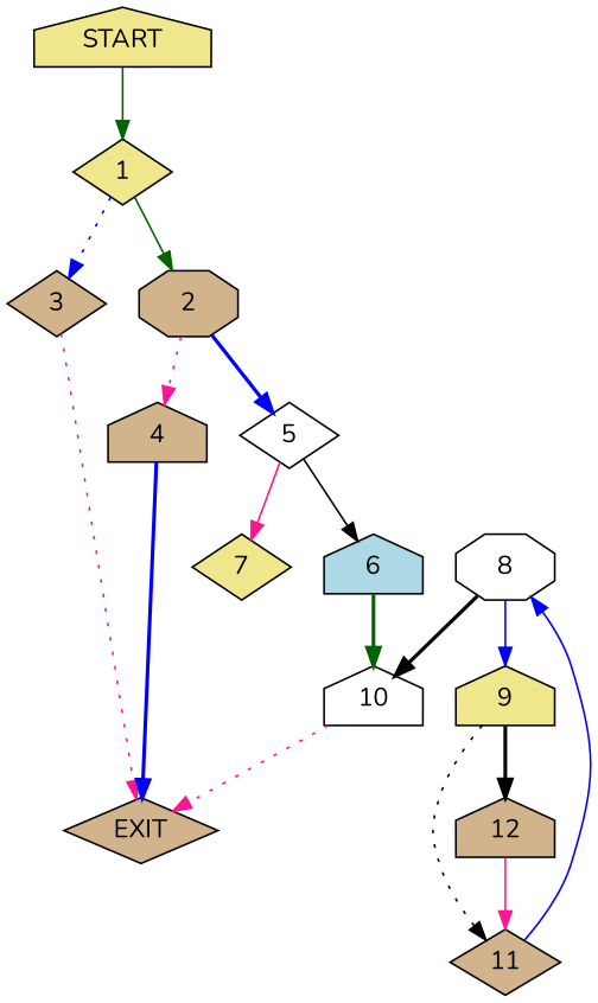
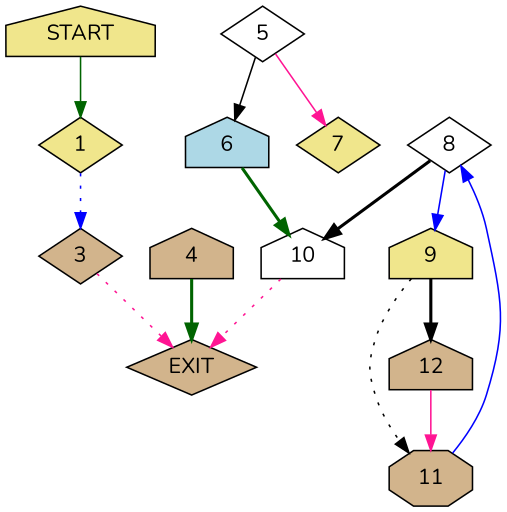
  digraph {
    fontname=Nunito
    node [fillcolor=tan fontname=Nunito shape=house style=filled]
    edge [color=blue fontname=Nunito style=solid]
    n1 [fillcolor=khaki label=START]
    1 [fillcolor=khaki shape=diamond]
-   2 [shape=octagon]
    3 [shape=diamond]
    n5 [label=EXIT shape=diamond]
    4
    5 [fillcolor=white shape=diamond]
    6 [fillcolor=lightblue]
    7 [fillcolor=khaki shape=diamond]
    10 [fillcolor=white]
-   8 [fillcolor=white shape=octagon]
+   8 [fillcolor=white shape=diamond]
    9 [fillcolor=khaki]
-   11 [shape=diamond]
+   11 [shape=octagon]
    12
    n1 -> 1 [color=darkgreen]
-   1 -> 2 [color=darkgreen]
    1 -> 3 [style=dotted]
-   2 -> 4 [color=deeppink style=dotted]
-   2 -> 5 [style=bold]
    3 -> n5 [color=deeppink style=dotted]
-   4 -> n5 [style=bold]
+   4 -> n5 [color=darkgreen style=bold]
    5 -> 6 [color=black]
    5 -> 7 [color=deeppink]
    6 -> 10 [color=darkgreen style=bold]
    10 -> n5 [color=deeppink style=dotted]
    8 -> 10 [color=black style=bold]
    8 -> 9
    9 -> 11 [color=black style=dotted]
    9 -> 12 [color=black style=bold]
    11 -> 8
    12 -> 11 [color=deeppink]
  }
